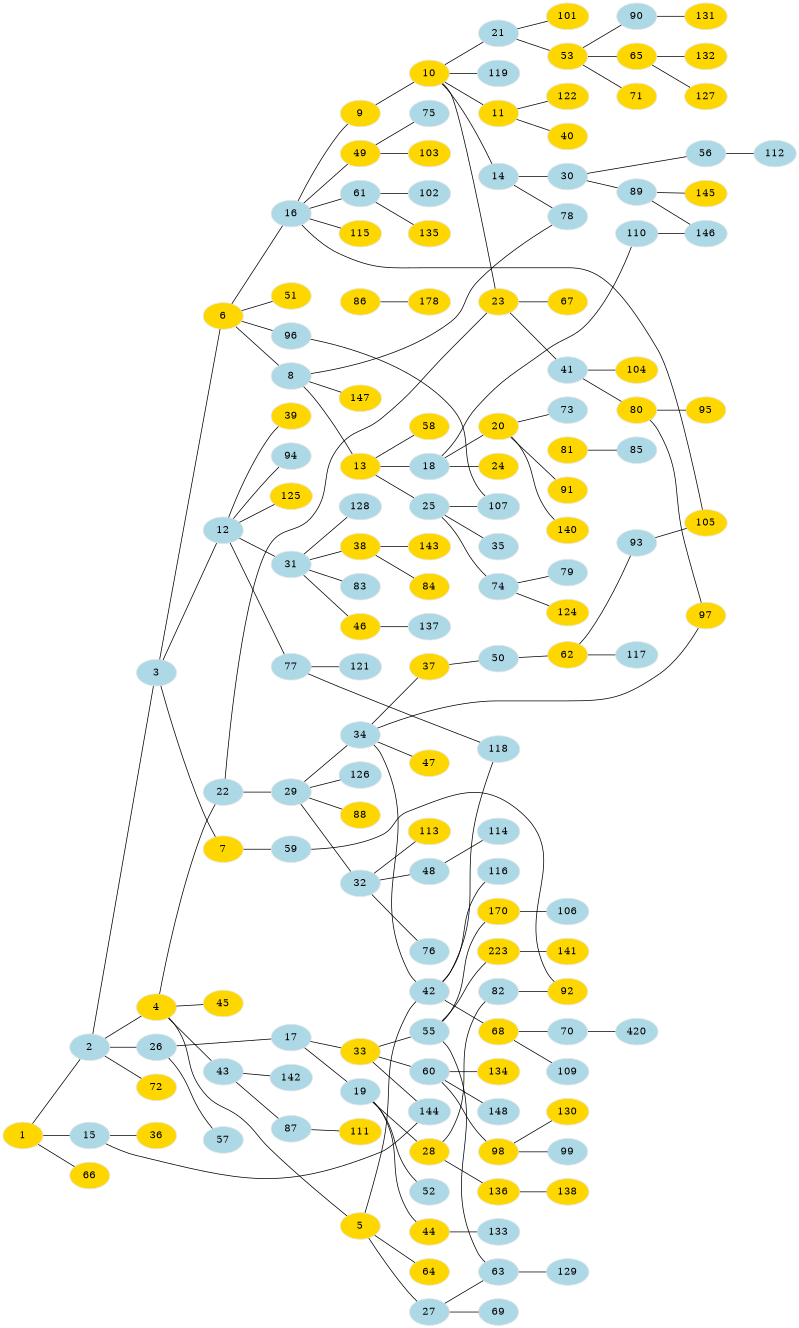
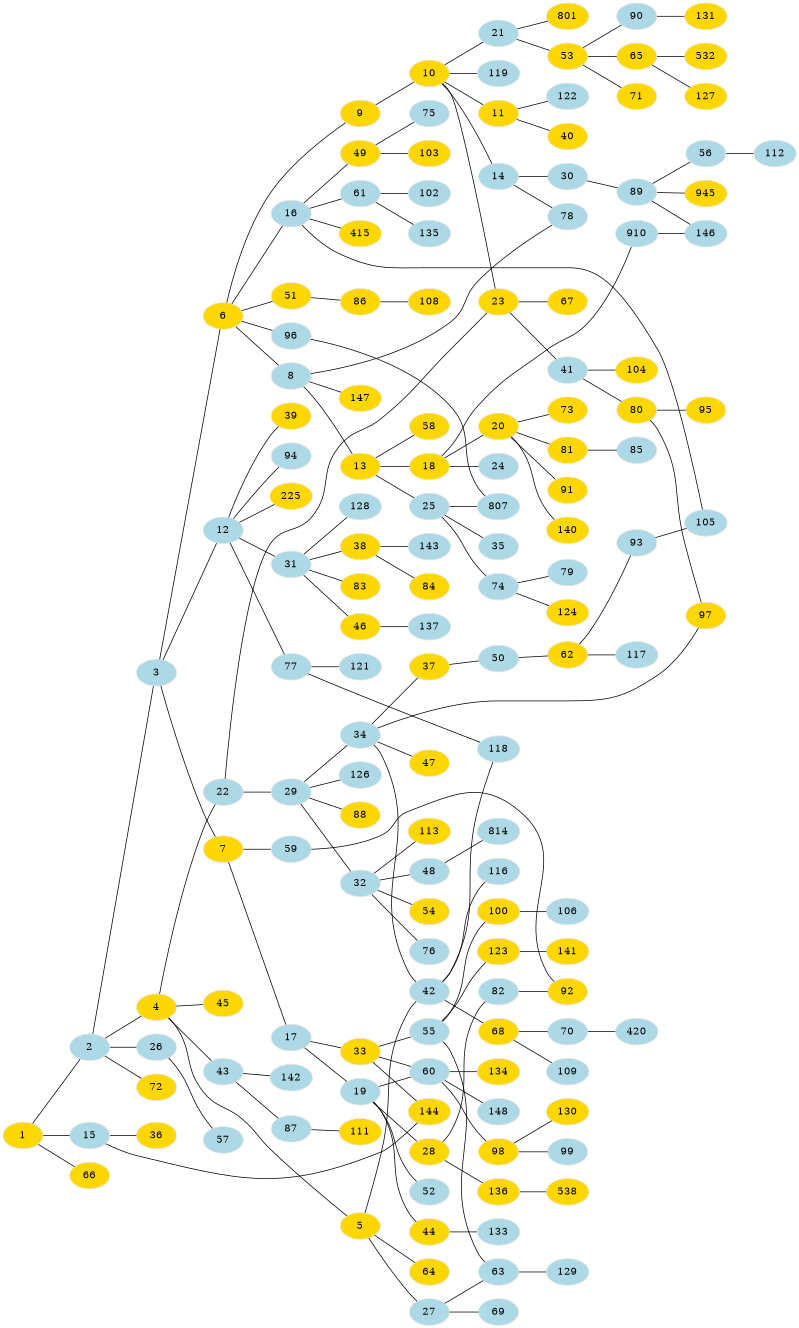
  graph {
    rankdir=LR
    node [color=gray90 fillcolor=lightblue style=filled]
    1 [fillcolor=gold]
    2
    15
    66 [fillcolor=gold]
    3
    4 [fillcolor=gold]
    26
    72 [fillcolor=gold]
    36 [fillcolor=gold]
-   144
+   144 [fillcolor=gold]
    6 [fillcolor=gold]
    7 [fillcolor=gold]
    12
    5 [fillcolor=gold]
    22
    43
    45 [fillcolor=gold]
    57
    8
    9 [fillcolor=gold]
    16
    51 [fillcolor=gold]
    96
    17
    59
    31
    39 [fillcolor=gold]
    77
    94
-   125 [fillcolor=gold]
+   125 [fillcolor=gold label=225]
    27
    42
    64 [fillcolor=gold]
    23 [fillcolor=gold]
    29
    87
    142
    63
    69
    68 [fillcolor=gold]
    116
    118
    13 [fillcolor=gold]
    78
    147 [fillcolor=gold]
    10 [fillcolor=gold]
    49 [fillcolor=gold]
    61
-   105 [fillcolor=gold]
-   115 [fillcolor=gold]
+   105
+   115 [fillcolor=gold label=415]
    86 [fillcolor=gold]
-   107
+   107 [label=807]
    19
    33 [fillcolor=gold]
    92 [fillcolor=gold]
-   18
+   18 [fillcolor=gold]
    25
    58 [fillcolor=gold]
    11 [fillcolor=gold]
    14
    21
    119
    40 [fillcolor=gold]
-   122 [fillcolor=gold]
+   122
    30
    53 [fillcolor=gold]
-   101 [fillcolor=gold]
+   101 [fillcolor=gold label=801]
    41
    67 [fillcolor=gold]
    38 [fillcolor=gold]
    46 [fillcolor=gold]
-   83
+   83 [fillcolor=gold]
    128
    121
    20 [fillcolor=gold]
-   24 [fillcolor=gold]
-   110
+   24
+   110 [label=910]
    35
    74
    56
    89
    75
    103 [fillcolor=gold]
    102
-   135 [fillcolor=gold]
+   135
    28 [fillcolor=gold]
    44 [fillcolor=gold]
    52
    60
    55
-   73
+   73 [fillcolor=gold]
    81 [fillcolor=gold]
    91 [fillcolor=gold]
    140 [fillcolor=gold]
    146
    82
    136 [fillcolor=gold]
    133
    98 [fillcolor=gold]
    134 [fillcolor=gold]
    148
    85
    65 [fillcolor=gold]
    71 [fillcolor=gold]
    90
    32
    34
    88 [fillcolor=gold]
    126
    80 [fillcolor=gold]
    104 [fillcolor=gold]
    79
    124 [fillcolor=gold]
    129
-   138 [fillcolor=gold]
+   138 [fillcolor=gold label=538]
    48
+   54 [fillcolor=gold]
    76
    113 [fillcolor=gold]
    37 [fillcolor=gold]
    47 [fillcolor=gold]
    97 [fillcolor=gold]
    112
-   145 [fillcolor=gold]
+   145 [fillcolor=gold label=945]
    84 [fillcolor=gold]
-   143 [fillcolor=gold]
+   143
    137
-   114
-   100 [fillcolor=gold label=170]
-   123 [fillcolor=gold label=223]
+   114 [label=814]
+   100 [fillcolor=gold]
+   123 [fillcolor=gold]
    50
    62 [fillcolor=gold]
    95 [fillcolor=gold]
    70
    109
    111 [fillcolor=gold]
    93
    117
-   108 [fillcolor=gold label=178]
+   108 [fillcolor=gold]
    127 [fillcolor=gold]
-   132 [fillcolor=gold]
+   132 [fillcolor=gold label=532]
    131 [fillcolor=gold]
    106
    141 [fillcolor=gold]
    99
    130 [fillcolor=gold]
    n147 [label=420]
    1 -- 2
    1 -- 15
    1 -- 66
    2 -- 3
    2 -- 4
    2 -- 26
    2 -- 72
    15 -- 36
    15 -- 144
    3 -- 6
    3 -- 7
    3 -- 12
    4 -- 5
    4 -- 22
    4 -- 43
    4 -- 45
    26 -- 57
    6 -- 8
-   16 -- 9
+   6 -- 9
    6 -- 16
    6 -- 51
    6 -- 96
-   26 -- 17
+   7 -- 17
    7 -- 59
    12 -- 31
    12 -- 39
    12 -- 77
    12 -- 94
    12 -- 125
    5 -- 27
    5 -- 42
    5 -- 64
    22 -- 23
    22 -- 29
    43 -- 87
    43 -- 142
    8 -- 13
    8 -- 78
    8 -- 147
    9 -- 10
    16 -- 49
    16 -- 61
    16 -- 105
    16 -- 115
+   51 -- 86
    96 -- 107
    17 -- 19
    17 -- 33
    59 -- 92
    31 -- 38
    31 -- 46
    31 -- 83
    31 -- 128
    77 -- 118
    77 -- 121
    27 -- 63
    27 -- 69
    42 -- 68
    42 -- 116
    42 -- 118
    23 -- 41
    23 -- 67
    29 -- 32
    29 -- 34
    29 -- 88
    29 -- 126
    87 -- 111
    63 -- 129
    68 -- 70
    68 -- 109
    13 -- 18
    13 -- 25
    13 -- 58
    10 -- 23
    10 -- 11
    10 -- 14
    10 -- 21
    10 -- 119
    49 -- 75
    49 -- 103
    61 -- 102
    61 -- 135
    86 -- 108
    19 -- 28
    19 -- 44
    19 -- 52
+   19 -- 60
    33 -- 144
    33 -- 60
    33 -- 55
    18 -- 20
    18 -- 24
    18 -- 110
    25 -- 107
    25 -- 35
    25 -- 74
    11 -- 40
    11 -- 122
    14 -- 78
    14 -- 30
    21 -- 53
    21 -- 101
-   30 -- 56
+   89 -- 56
    30 -- 89
    53 -- 65
    53 -- 71
    53 -- 90
    41 -- 80
    41 -- 104
    38 -- 84
    38 -- 143
    46 -- 137
    20 -- 73
+   20 -- 81
    20 -- 91
    20 -- 140
    110 -- 146
    74 -- 79
    74 -- 124
    56 -- 112
    89 -- 146
    89 -- 145
    28 -- 82
    28 -- 136
    44 -- 133
    60 -- 98
    60 -- 134
    60 -- 148
    55 -- 63
    55 -- 100
    55 -- 123
    81 -- 85
    82 -- 92
    136 -- 138
    98 -- 99
    98 -- 130
    65 -- 127
    65 -- 132
    90 -- 131
    32 -- 48
+   32 -- 54
    32 -- 76
    32 -- 113
    34 -- 42
    34 -- 37
    34 -- 47
    34 -- 97
    80 -- 97
    80 -- 95
    48 -- 114
    37 -- 50
    100 -- 106
    123 -- 141
    50 -- 62
    62 -- 93
    62 -- 117
    70 -- n147
    93 -- 105
  }
